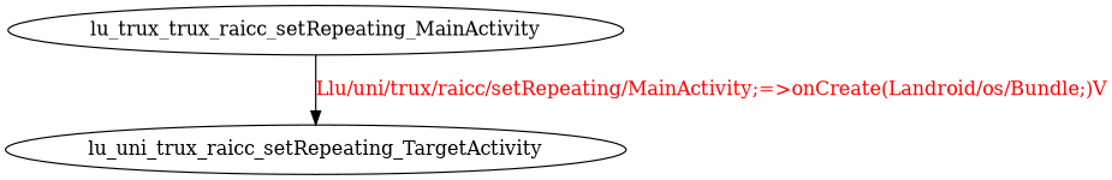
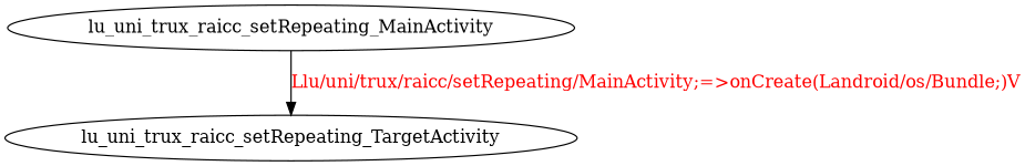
  digraph {
-   lu_uni_trux_raicc_setRepeating_MainActivity [label=lu_trux_trux_raicc_setRepeating_MainActivity]
+   lu_uni_trux_raicc_setRepeating_MainActivity
    lu_uni_trux_raicc_setRepeating_TargetActivity
    lu_uni_trux_raicc_setRepeating_MainActivity -> lu_uni_trux_raicc_setRepeating_TargetActivity [fontcolor=red label="Llu/uni/trux/raicc/setRepeating/MainActivity;=>onCreate(Landroid/os/Bundle;)V"]
  }
